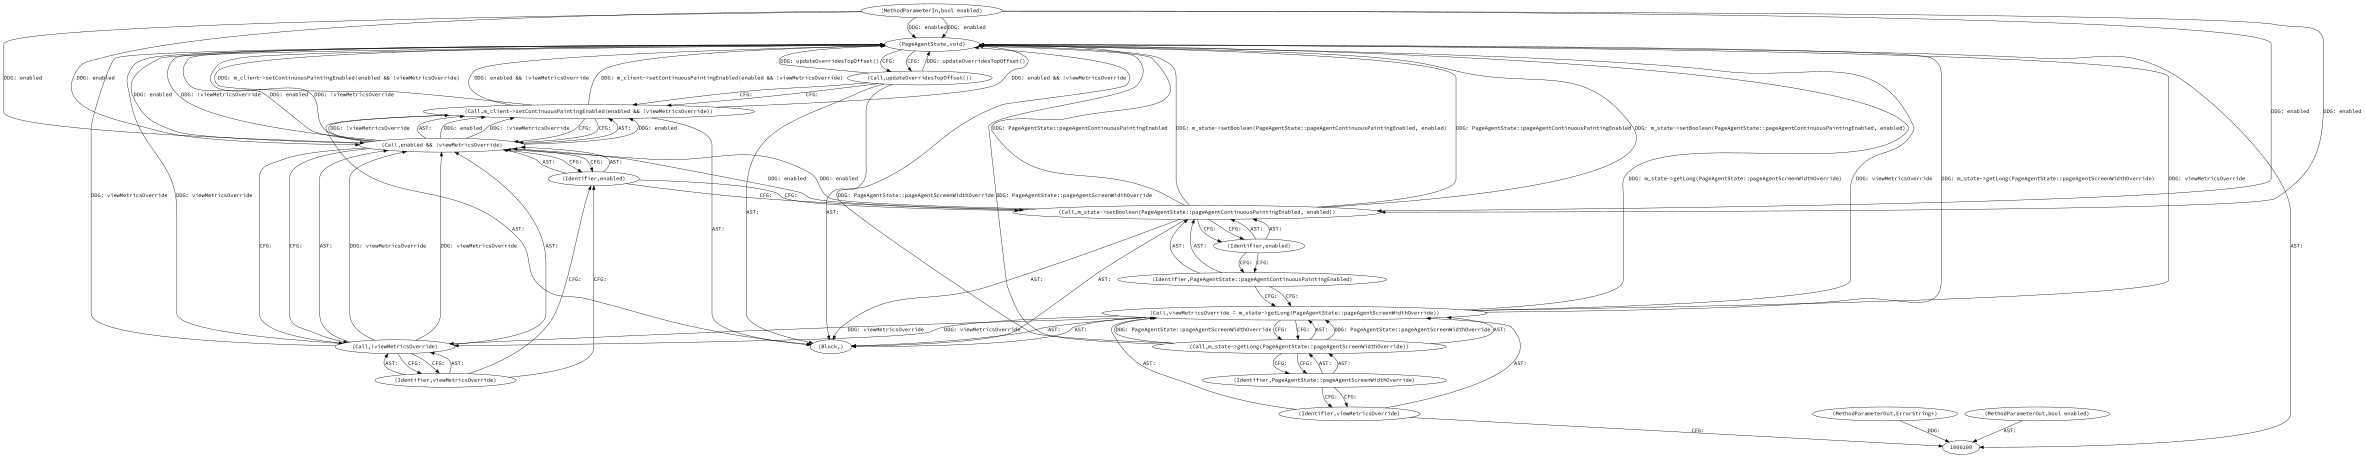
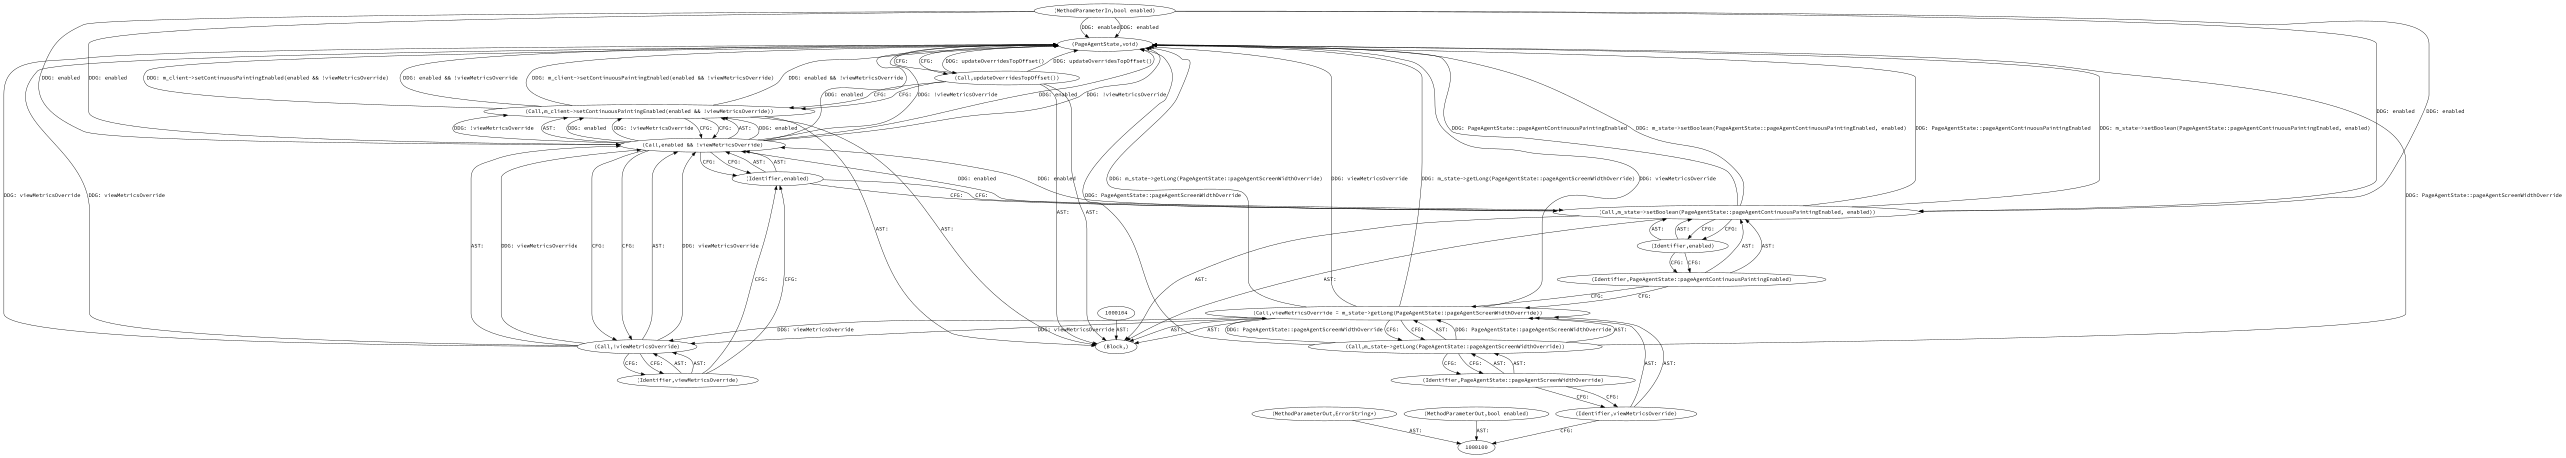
  digraph {
    fontname="Source Code Pro"
    node [fontname="Source Code Pro"]
    edge [fontname="Source Code Pro"]
    n1 [label="(PageAgentState,void)"]
    n2 [label="(Call,updateOverridesTopOffset())"]
    1000100
    n4 [label="(Block,)"]
    n5 [label="(Call,m_client->setContinuousPaintingEnabled(enabled && !viewMetricsOverride))"]
    n6 [label="(MethodParameterOut,ErrorString*)"]
    n7 [label="(MethodParameterIn,bool enabled)"]
    n8 [label="(Call,m_state->setBoolean(PageAgentState::pageAgentContinuousPaintingEnabled, enabled))"]
    n9 [label="(Call,enabled && !viewMetricsOverride)"]
    n10 [label="(Identifier,enabled)"]
    n11 [label="(Call,!viewMetricsOverride)"]
    n12 [label="(Identifier,enabled)"]
    n13 [label="(MethodParameterOut,bool enabled)"]
    n14 [label="(Call,viewMetricsOverride = m_state->getLong(PageAgentState::pageAgentScreenWidthOverride))"]
    n15 [label="(Call,m_state->getLong(PageAgentState::pageAgentScreenWidthOverride))"]
    n16 [label="(Identifier,PageAgentState::pageAgentScreenWidthOverride)"]
    n17 [label="(Identifier,viewMetricsOverride)"]
    n18 [label="(Identifier,viewMetricsOverride)"]
    n19 [label="(Identifier,PageAgentState::pageAgentContinuousPaintingEnabled)"]
+   1000104
    n1 -> n2 [label="CFG: "]
    n1 -> n2 [label="CFG: "]
-   n1 -> 1000100 [label="AST: "]
    n2 -> n1 [label="DDG: updateOverridesTopOffset()"]
    n2 -> n1 [label="DDG: updateOverridesTopOffset()"]
    n2 -> n4 [label="AST: "]
    n2 -> n4 [label="AST: "]
    n2 -> n5 [label="CFG: "]
    n2 -> n5 [label="CFG: "]
    n5 -> n1 [label="DDG: m_client->setContinuousPaintingEnabled(enabled && !viewMetricsOverride)"]
    n5 -> n1 [label="DDG: enabled && !viewMetricsOverride"]
    n5 -> n1 [label="DDG: m_client->setContinuousPaintingEnabled(enabled && !viewMetricsOverride)"]
    n5 -> n1 [label="DDG: enabled && !viewMetricsOverride"]
    n5 -> n4 [label="AST: "]
    n5 -> n4 [label="AST: "]
    n5 -> n9 [label="CFG: "]
    n5 -> n9 [label="CFG: "]
-   n6 -> 1000100 [label="DDG: "]
+   n6 -> 1000100 [label="AST: "]
    n7 -> n1 [label="DDG: enabled"]
    n7 -> n1 [label="DDG: enabled"]
    n7 -> n8 [label="DDG: enabled"]
    n7 -> n8 [label="DDG: enabled"]
    n7 -> n9 [label="DDG: enabled"]
    n7 -> n9 [label="DDG: enabled"]
    n8 -> n1 [label="DDG: PageAgentState::pageAgentContinuousPaintingEnabled"]
    n8 -> n1 [label="DDG: m_state->setBoolean(PageAgentState::pageAgentContinuousPaintingEnabled, enabled)"]
    n8 -> n1 [label="DDG: PageAgentState::pageAgentContinuousPaintingEnabled"]
    n8 -> n1 [label="DDG: m_state->setBoolean(PageAgentState::pageAgentContinuousPaintingEnabled, enabled)"]
    n8 -> n4 [label="AST: "]
    n8 -> n4 [label="AST: "]
    n8 -> n9 [label="DDG: enabled"]
    n8 -> n9 [label="DDG: enabled"]
    n8 -> n10 [label="CFG: "]
    n8 -> n10 [label="CFG: "]
    n9 -> n1 [label="DDG: enabled"]
    n9 -> n1 [label="DDG: !viewMetricsOverride"]
    n9 -> n1 [label="DDG: enabled"]
    n9 -> n1 [label="DDG: !viewMetricsOverride"]
    n9 -> n5 [label="AST: "]
    n9 -> n5 [label="DDG: enabled"]
    n9 -> n5 [label="DDG: !viewMetricsOverride"]
    n9 -> n5 [label="AST: "]
    n9 -> n5 [label="DDG: enabled"]
    n9 -> n5 [label="DDG: !viewMetricsOverride"]
    n9 -> n11 [label="CFG: "]
    n9 -> n11 [label="CFG: "]
    n9 -> n12 [label="CFG: "]
    n9 -> n12 [label="CFG: "]
    n10 -> n8 [label="AST: "]
    n10 -> n8 [label="AST: "]
    n10 -> n19 [label="CFG: "]
    n10 -> n19 [label="CFG: "]
    n11 -> n1 [label="DDG: viewMetricsOverride"]
    n11 -> n1 [label="DDG: viewMetricsOverride"]
    n11 -> n9 [label="AST: "]
    n11 -> n9 [label="DDG: viewMetricsOverride"]
    n11 -> n9 [label="AST: "]
    n11 -> n9 [label="DDG: viewMetricsOverride"]
    n11 -> n17 [label="CFG: "]
    n11 -> n17 [label="CFG: "]
    n12 -> n8 [label="CFG: "]
    n12 -> n8 [label="CFG: "]
    n12 -> n9 [label="AST: "]
    n12 -> n9 [label="AST: "]
    n13 -> 1000100 [label="AST: "]
    n14 -> n1 [label="DDG: m_state->getLong(PageAgentState::pageAgentScreenWidthOverride)"]
    n14 -> n1 [label="DDG: viewMetricsOverride"]
    n14 -> n1 [label="DDG: m_state->getLong(PageAgentState::pageAgentScreenWidthOverride)"]
    n14 -> n1 [label="DDG: viewMetricsOverride"]
    n14 -> n4 [label="AST: "]
    n14 -> n4 [label="AST: "]
    n14 -> n11 [label="DDG: viewMetricsOverride"]
    n14 -> n11 [label="DDG: viewMetricsOverride"]
    n14 -> n15 [label="CFG: "]
    n14 -> n15 [label="CFG: "]
    n15 -> n1 [label="DDG: PageAgentState::pageAgentScreenWidthOverride"]
    n15 -> n1 [label="DDG: PageAgentState::pageAgentScreenWidthOverride"]
    n15 -> n14 [label="AST: "]
    n15 -> n14 [label="DDG: PageAgentState::pageAgentScreenWidthOverride"]
    n15 -> n14 [label="AST: "]
    n15 -> n14 [label="DDG: PageAgentState::pageAgentScreenWidthOverride"]
    n15 -> n16 [label="CFG: "]
    n15 -> n16 [label="CFG: "]
    n16 -> n15 [label="AST: "]
    n16 -> n15 [label="AST: "]
    n16 -> n18 [label="CFG: "]
    n16 -> n18 [label="CFG: "]
    n17 -> n11 [label="AST: "]
    n17 -> n11 [label="AST: "]
    n17 -> n12 [label="CFG: "]
    n17 -> n12 [label="CFG: "]
    n18 -> 1000100 [label="CFG: "]
    n18 -> n14 [label="AST: "]
    n18 -> n14 [label="AST: "]
    n19 -> n8 [label="AST: "]
    n19 -> n8 [label="AST: "]
    n19 -> n14 [label="CFG: "]
    n19 -> n14 [label="CFG: "]
+   1000104 -> n4 [label="AST: "]
  }
